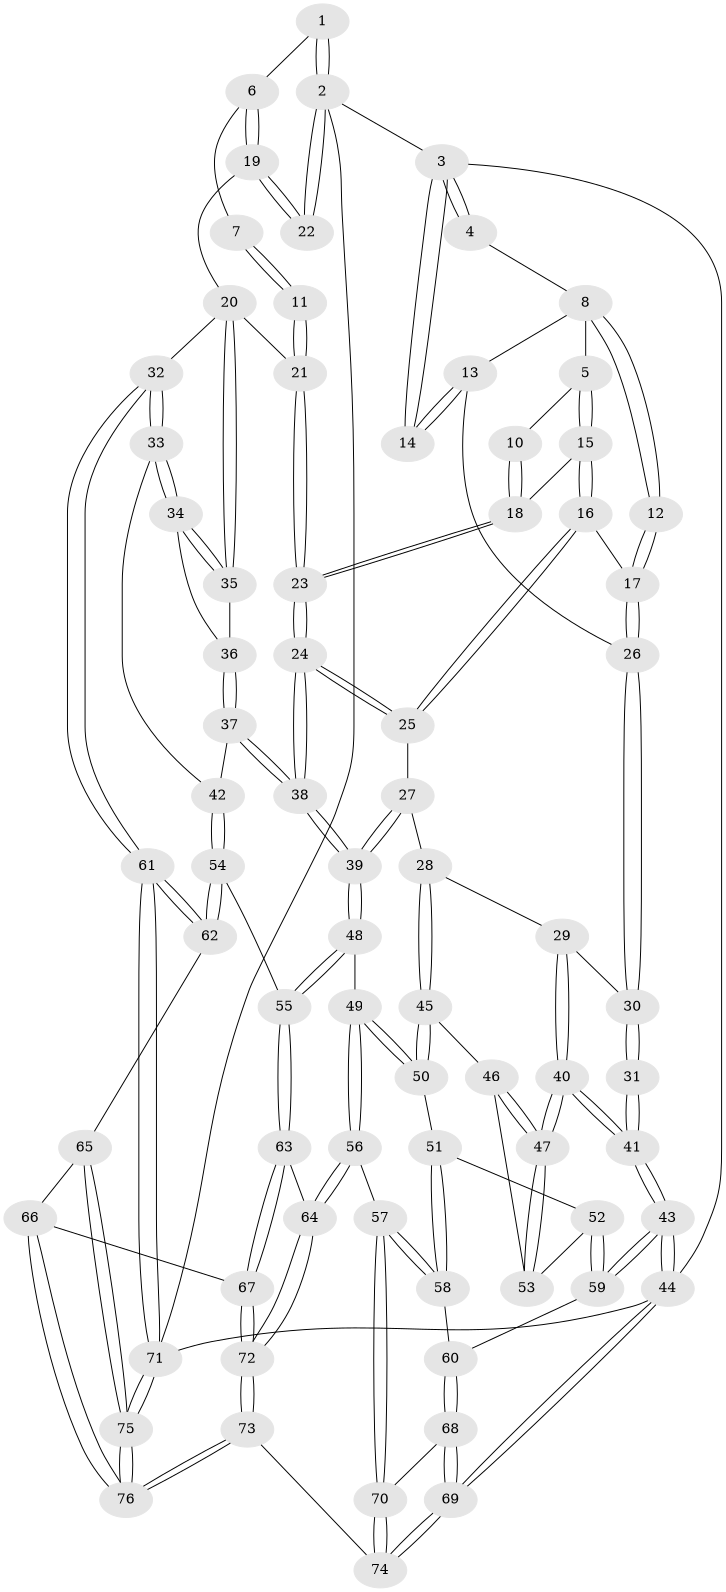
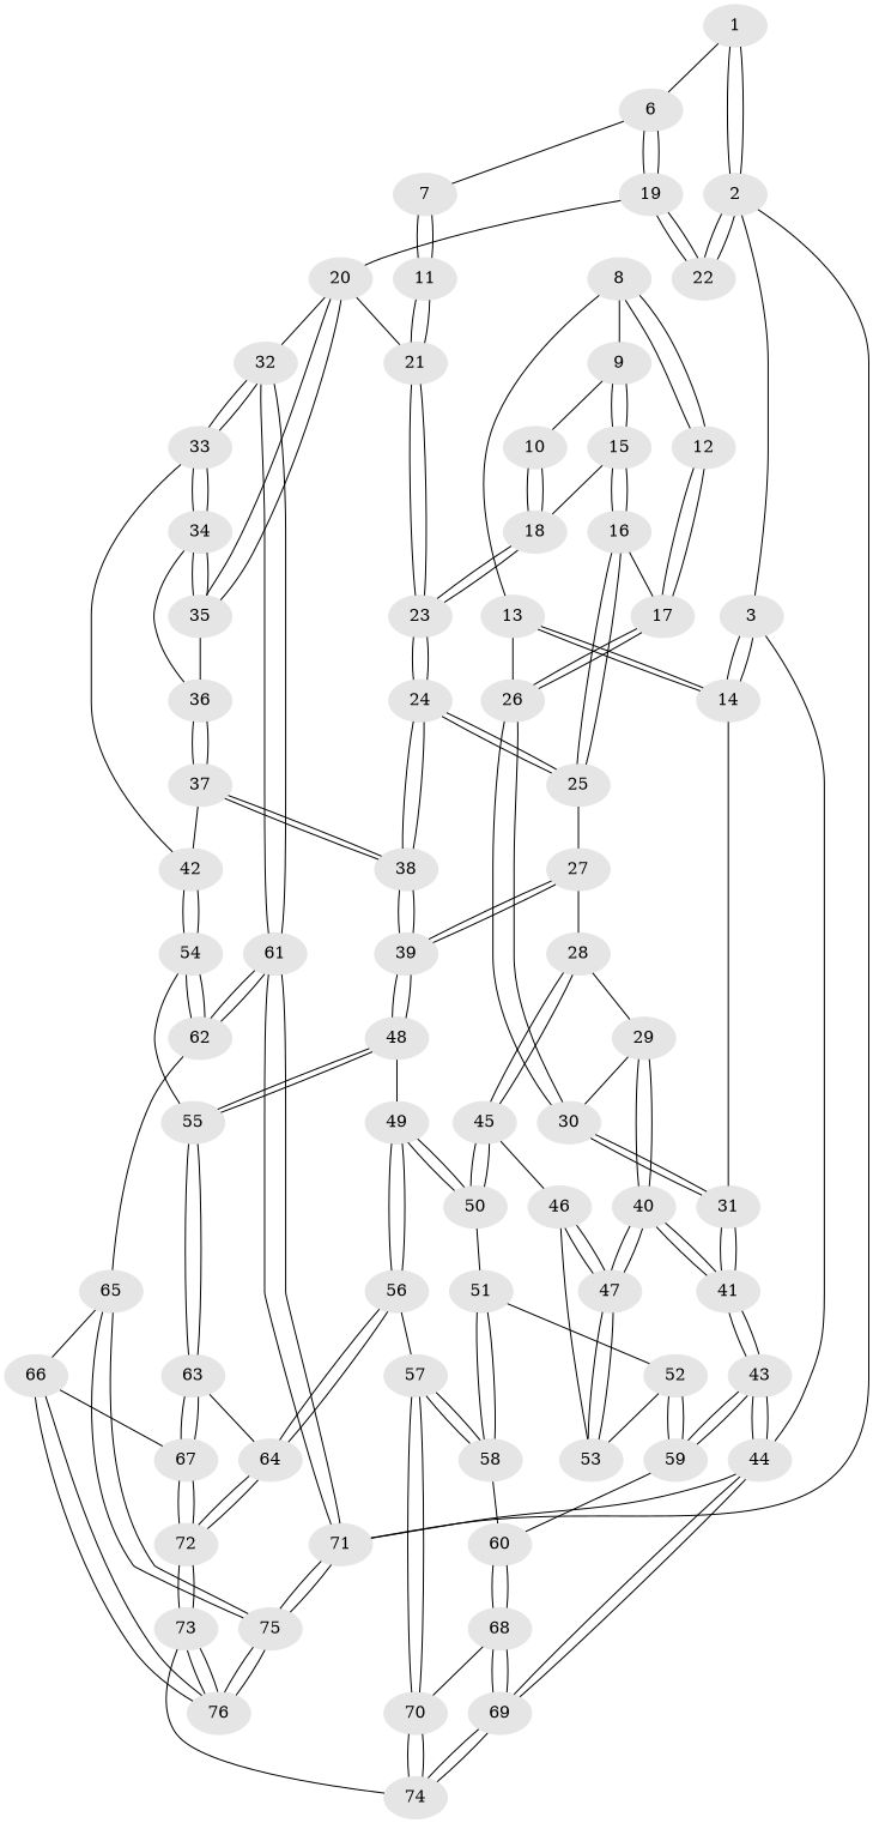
  graph {
    node [color=gray90 style=filled]
    1
    2
    6
    3
    22
    71
    7
    19
-   4
    14
    44
    75
    8
    31
    69
-   9 [label=5]
+   9
    12
    13
    11
    20
    21
    10
    15
    17
    18
    16
    23
    26
    30
    41
    25
    27
    24
    35
    32
    36
    33
    61
    38
    39
    28
    29
    45
    48
    40
    46
    50
    47
    43
    34
    42
    62
    54
    37
    49
    55
    53
    59
    60
    74
    51
    56
    63
    57
    64
    52
    58
    65
    67
    70
    72
    68
    66
    73
    76
    1 -- 2
    1 -- 2
    1 -- 6
    2 -- 3
    2 -- 22
    2 -- 22
    2 -- 71
    6 -- 7
    6 -- 19
    6 -- 19
-   3 -- 4
-   3 -- 4
    3 -- 14
    3 -- 14
    3 -- 44
    71 -- 75
    71 -- 75
    7 -- 11
    7 -- 11
    19 -- 22
    19 -- 22
    19 -- 20
-   4 -- 8
+   14 -- 31
    44 -- 71
    44 -- 69
    44 -- 69
    75 -- 76
    75 -- 76
    8 -- 9
    8 -- 12
    8 -- 12
    8 -- 13
    31 -- 41
    31 -- 41
    69 -- 74
    69 -- 74
    9 -- 10
    9 -- 15
    9 -- 15
    12 -- 17
    12 -- 17
    13 -- 14
    13 -- 14
    13 -- 26
    11 -- 21
    11 -- 21
    20 -- 21
    20 -- 35
    20 -- 35
    20 -- 32
    21 -- 23
    21 -- 23
    10 -- 18
    10 -- 18
    15 -- 18
    15 -- 16
    15 -- 16
    17 -- 26
    17 -- 26
    18 -- 23
    18 -- 23
    16 -- 17
    16 -- 25
    16 -- 25
    23 -- 24
    23 -- 24
    26 -- 30
    26 -- 30
    30 -- 31
    30 -- 31
    41 -- 43
    41 -- 43
    25 -- 27
    27 -- 39
    27 -- 39
    27 -- 28
    24 -- 25
    24 -- 25
    24 -- 38
    24 -- 38
    35 -- 36
    32 -- 33
    32 -- 33
    32 -- 61
    32 -- 61
    36 -- 37
    36 -- 37
    33 -- 34
    33 -- 34
    33 -- 42
    61 -- 71
    61 -- 71
    61 -- 62
    61 -- 62
    38 -- 39
    38 -- 39
    39 -- 48
    39 -- 48
    28 -- 29
    28 -- 45
    28 -- 45
    29 -- 30
    29 -- 40
    29 -- 40
    45 -- 46
    45 -- 50
    45 -- 50
    48 -- 49
    48 -- 55
    48 -- 55
    40 -- 41
    40 -- 41
    40 -- 47
    40 -- 47
    46 -- 47
    46 -- 47
    46 -- 53
    50 -- 51
    47 -- 53
    47 -- 53
    43 -- 44
    43 -- 44
    43 -- 59
    43 -- 59
    34 -- 35
    34 -- 35
    34 -- 36
    42 -- 54
    42 -- 54
    62 -- 65
    54 -- 62
    54 -- 62
    54 -- 55
    37 -- 38
    37 -- 38
    37 -- 42
    49 -- 50
    49 -- 50
    49 -- 56
    49 -- 56
    55 -- 63
    55 -- 63
    59 -- 60
    60 -- 68
    60 -- 68
    51 -- 52
    51 -- 58
    51 -- 58
    56 -- 57
    56 -- 64
    56 -- 64
    63 -- 64
    63 -- 67
    63 -- 67
    57 -- 58
    57 -- 58
    57 -- 70
    57 -- 70
    64 -- 72
    64 -- 72
    52 -- 53
    52 -- 59
    52 -- 59
    58 -- 60
    65 -- 75
    65 -- 75
    65 -- 66
    67 -- 72
    67 -- 72
    70 -- 74
    70 -- 74
    72 -- 73
    72 -- 73
    68 -- 69
    68 -- 69
    68 -- 70
    66 -- 67
    66 -- 76
    66 -- 76
    73 -- 74
    73 -- 76
    73 -- 76
  }
